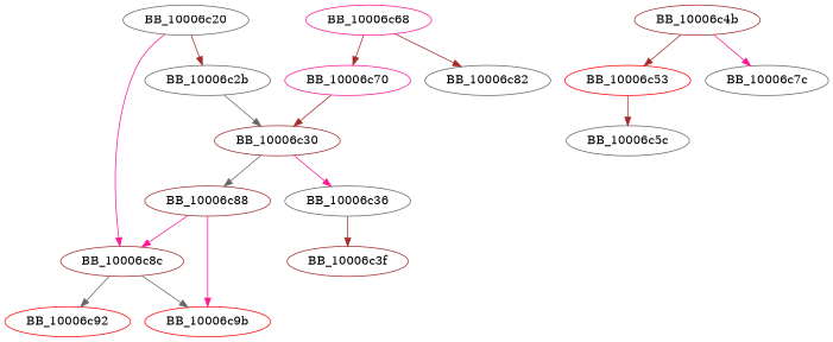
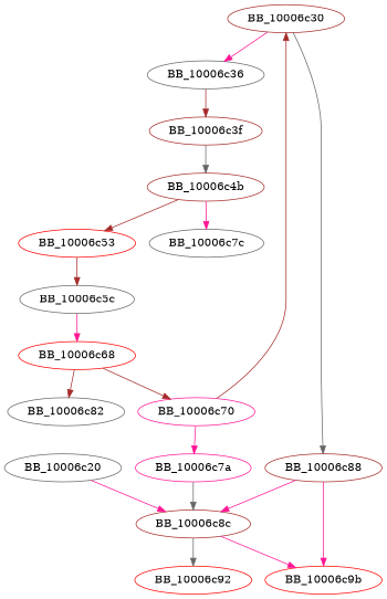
  digraph {
    node [color=gray40]
    edge [color=deeppink]
    BB_10006c20
-   BB_10006c2b
    BB_10006c8c [color=brown]
    BB_10006c30 [color=brown]
    BB_10006c9b [color=red]
    BB_10006c92 [color=red]
    BB_10006c36
    BB_10006c88 [color=brown]
    BB_10006c3f [color=brown]
    BB_10006c4b [color=brown]
    BB_10006c53 [color=red]
    BB_10006c7c
    BB_10006c5c
-   BB_10006c68 [color=deeppink]
+   BB_10006c68 [color=red]
    BB_10006c70 [color=deeppink]
    BB_10006c82
-   BB_10006c20 -> BB_10006c2b [color=brown]
+   BB_10006c7a [color=deeppink]
    BB_10006c20 -> BB_10006c8c
-   BB_10006c2b -> BB_10006c30 [color=gray40]
-   BB_10006c8c -> BB_10006c9b [color=gray40]
+   BB_10006c8c -> BB_10006c9b
    BB_10006c8c -> BB_10006c92 [color=gray40]
    BB_10006c30 -> BB_10006c36
    BB_10006c30 -> BB_10006c88 [color=gray40]
    BB_10006c36 -> BB_10006c3f [color=brown]
    BB_10006c88 -> BB_10006c8c
    BB_10006c88 -> BB_10006c9b
+   BB_10006c3f -> BB_10006c4b [color=gray40]
    BB_10006c4b -> BB_10006c53 [color=brown]
    BB_10006c4b -> BB_10006c7c
    BB_10006c53 -> BB_10006c5c [color=brown]
+   BB_10006c5c -> BB_10006c68
    BB_10006c68 -> BB_10006c70 [color=brown]
    BB_10006c68 -> BB_10006c82 [color=brown]
    BB_10006c70 -> BB_10006c30 [color=brown]
+   BB_10006c70 -> BB_10006c7a
+   BB_10006c7a -> BB_10006c8c [color=gray40]
  }
